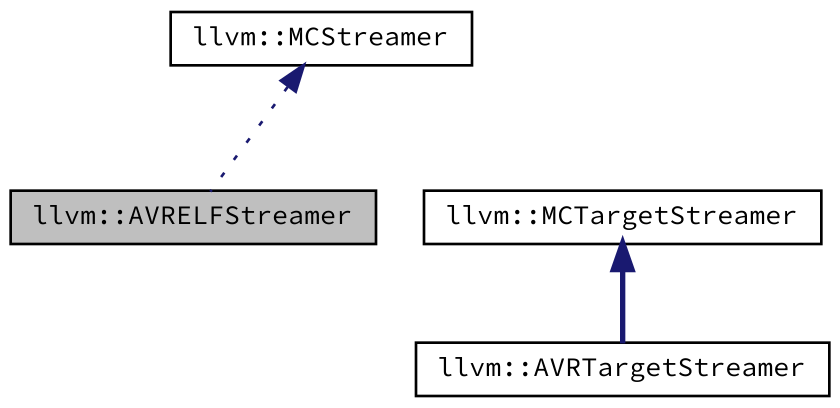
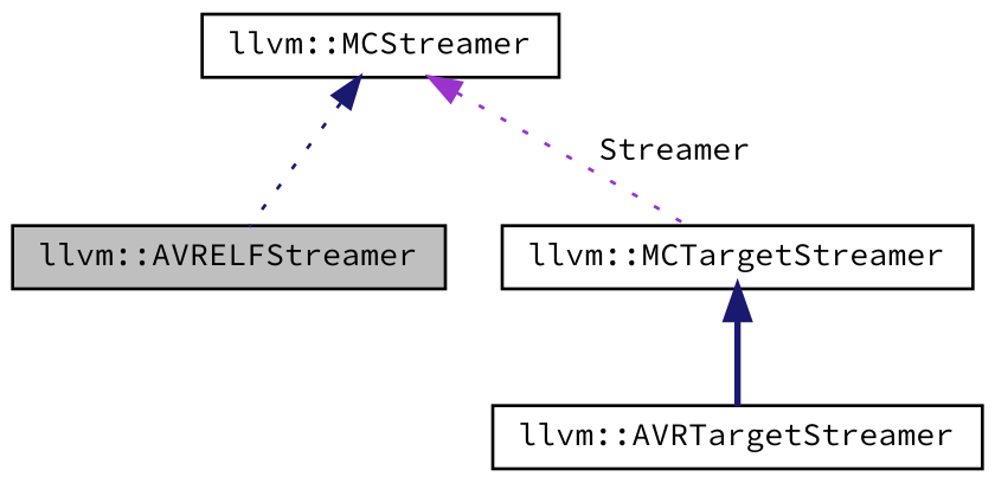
  digraph {
    fontname="Source Code Pro"
    node [color=black fontname="Source Code Pro" fontsize=10 shape=record]
    edge [color=midnightblue dir=back fontname="Source Code Pro" fontsize=10 labelfontname=Helvetica labelfontsize=10 style=dotted]
    n1 [fillcolor=grey75 fontcolor=black height=0.2 label="llvm::AVRELFStreamer" style=filled width=0.4]
    n2 [height=0.2 label="llvm::AVRTargetStreamer" width=0.4]
    n3 [height=0.2 label="llvm::MCTargetStreamer" width=0.4]
    n4 [height=0.2 label="llvm::MCStreamer" width=0.4]
    n3 -> n2 [style=bold]
    n4 -> n1
+   n4 -> n3 [color=darkorchid3 label=" Streamer"]
  }
